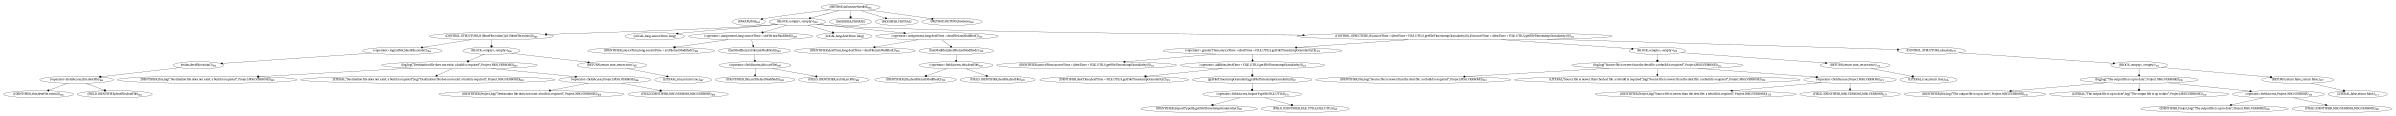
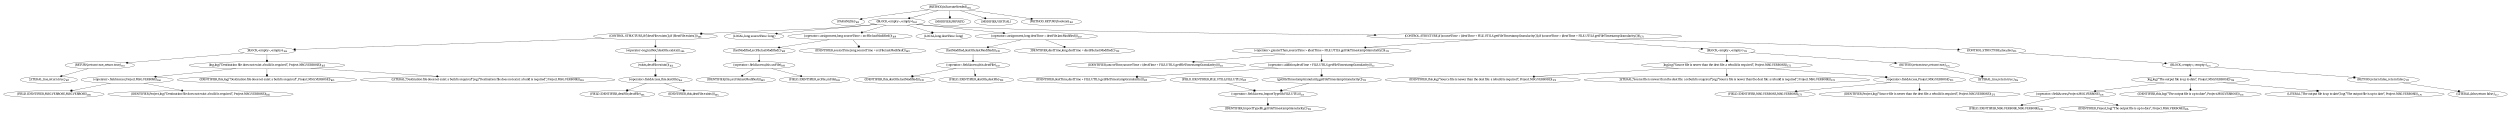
  digraph {
    fontname=Merriweather
    node [fontname=Merriweather]
    edge [arrowhead=box fontname=Merriweather]
    n1 [label=<(METHOD,isExecuteNeeded)<SUB>164</SUB>>]
    n2 [label=<(PARAM,this)<SUB>163</SUB>>]
    n3 [label=<(BLOCK,&lt;empty&gt;,&lt;empty&gt;)<SUB>163</SUB>>]
    n4 [label=<(MODIFIER,PRIVATE)>]
    n5 [label=<(MODIFIER,VIRTUAL)>]
    n6 [label=<(METHOD_RETURN,boolean)<SUB>163</SUB>>]
    n7 [label=<(CONTROL_STRUCTURE,if (!destFile.exists()),if (!destFile.exists()))<SUB>164</SUB>>]
    n8 [label=<(LOCAL,long sourceTime: long)>]
    n9 [label=<(&lt;operator&gt;.assignment,long sourceTime = srcFile.lastModified())<SUB>169</SUB>>]
    n10 [label=<(LOCAL,long destTime: long)>]
    n11 [label=<(&lt;operator&gt;.assignment,long destTime = destFile.lastModified())<SUB>170</SUB>>]
    n12 [label=<(CONTROL_STRUCTURE,if (sourceTime &gt; (destTime + FILE_UTILS.getFileTimestampGranularity())),if (sourceTime &gt; (destTime + FILE_UTILS.getFileTimestampGranularity())))<SUB>171</SUB>>]
-   n13 [label=<(&lt;operator&gt;.logicalNot,!destFile.exists())<SUB>164</SUB>>]
+   n13 [label=<(&lt;operator&gt;.logicalNot,!destFile.exists())<SUB>364</SUB>>]
    n14 [label=<(BLOCK,&lt;empty&gt;,&lt;empty&gt;)<SUB>164</SUB>>]
    n15 [label=<(IDENTIFIER,sourceTime,long sourceTime = srcFile.lastModified())<SUB>169</SUB>>]
    n16 [label=<(lastModified,srcFile.lastModified())<SUB>169</SUB>>]
    n17 [label=<(IDENTIFIER,destTime,long destTime = destFile.lastModified())<SUB>170</SUB>>]
    n18 [label=<(lastModified,destFile.lastModified())<SUB>170</SUB>>]
    n19 [label=<(&lt;operator&gt;.greaterThan,sourceTime &gt; (destTime + FILE_UTILS.getFileTimestampGranularity()))<SUB>171</SUB>>]
    n20 [label=<(BLOCK,&lt;empty&gt;,&lt;empty&gt;)<SUB>171</SUB>>]
    n21 [label=<(CONTROL_STRUCTURE,else,else)<SUB>175</SUB>>]
    n22 [label=<(exists,destFile.exists())<SUB>164</SUB>>]
    n23 [label=<(log,log(&quot;Destination file does not exist: a build is required&quot;, Project.MSG_VERBOSE))<SUB>165</SUB>>]
    n24 [label=<(RETURN,return true;,return true;)<SUB>167</SUB>>]
    n25 [label=<(&lt;operator&gt;.fieldAccess,this.destFile)<SUB>164</SUB>>]
    n26 [label=<(IDENTIFIER,this,destFile.exists())<SUB>164</SUB>>]
    n27 [label=<(FIELD_IDENTIFIER,destFile,destFile)<SUB>164</SUB>>]
    n28 [label=<(IDENTIFIER,this,log(&quot;Destination file does not exist: a build is required&quot;, Project.MSG_VERBOSE))<SUB>165</SUB>>]
    n29 [label=<(LITERAL,&quot;Destination file does not exist: a build is required&quot;,log(&quot;Destination file does not exist: a build is required&quot;, Project.MSG_VERBOSE))<SUB>165</SUB>>]
    n30 [label=<(&lt;operator&gt;.fieldAccess,Project.MSG_VERBOSE)<SUB>166</SUB>>]
    n31 [label=<(LITERAL,true,return true;)<SUB>167</SUB>>]
    n32 [label=<(IDENTIFIER,Project,log(&quot;Destination file does not exist: a build is required&quot;, Project.MSG_VERBOSE))<SUB>166</SUB>>]
    n33 [label=<(FIELD_IDENTIFIER,MSG_VERBOSE,MSG_VERBOSE)<SUB>166</SUB>>]
    n34 [label=<(&lt;operator&gt;.fieldAccess,this.srcFile)<SUB>169</SUB>>]
    n35 [label=<(IDENTIFIER,this,srcFile.lastModified())<SUB>169</SUB>>]
    n36 [label=<(FIELD_IDENTIFIER,srcFile,srcFile)<SUB>169</SUB>>]
    n37 [label=<(&lt;operator&gt;.fieldAccess,this.destFile)<SUB>170</SUB>>]
    n38 [label=<(IDENTIFIER,this,destFile.lastModified())<SUB>170</SUB>>]
    n39 [label=<(FIELD_IDENTIFIER,destFile,destFile)<SUB>170</SUB>>]
    n40 [label=<(IDENTIFIER,sourceTime,sourceTime &gt; (destTime + FILE_UTILS.getFileTimestampGranularity()))<SUB>171</SUB>>]
    n41 [label=<(&lt;operator&gt;.addition,destTime + FILE_UTILS.getFileTimestampGranularity())<SUB>171</SUB>>]
    n42 [label=<(log,log(&quot;Source file is newer than the dest file: a rebuild is required&quot;, Project.MSG_VERBOSE))<SUB>172</SUB>>]
    n43 [label=<(RETURN,return true;,return true;)<SUB>174</SUB>>]
    n44 [label=<(BLOCK,&lt;empty&gt;,&lt;empty&gt;)<SUB>175</SUB>>]
    n45 [label=<(IDENTIFIER,destTime,destTime + FILE_UTILS.getFileTimestampGranularity())<SUB>171</SUB>>]
    n46 [label=<(getFileTimestampGranularity,getFileTimestampGranularity())<SUB>171</SUB>>]
    n47 [label=<(&lt;operator&gt;.fieldAccess,ImportTypelib.FILE_UTILS)<SUB>171</SUB>>]
    n48 [label=<(IDENTIFIER,ImportTypelib,getFileTimestampGranularity())<SUB>171</SUB>>]
    n49 [label=<(FIELD_IDENTIFIER,FILE_UTILS,FILE_UTILS)<SUB>171</SUB>>]
    n50 [label=<(IDENTIFIER,this,log(&quot;Source file is newer than the dest file: a rebuild is required&quot;, Project.MSG_VERBOSE))<SUB>172</SUB>>]
    n51 [label=<(LITERAL,&quot;Source file is newer than the dest file: a rebuild is required&quot;,log(&quot;Source file is newer than the dest file: a rebuild is required&quot;, Project.MSG_VERBOSE))<SUB>172</SUB>>]
    n52 [label=<(&lt;operator&gt;.fieldAccess,Project.MSG_VERBOSE)<SUB>173</SUB>>]
    n53 [label=<(LITERAL,true,return true;)<SUB>174</SUB>>]
    n54 [label=<(IDENTIFIER,Project,log(&quot;Source file is newer than the dest file: a rebuild is required&quot;, Project.MSG_VERBOSE))<SUB>173</SUB>>]
    n55 [label=<(FIELD_IDENTIFIER,MSG_VERBOSE,MSG_VERBOSE)<SUB>173</SUB>>]
    n56 [label=<(log,log(&quot;The output file is up to date&quot;, Project.MSG_VERBOSE))<SUB>176</SUB>>]
    n57 [label=<(RETURN,return false;,return false;)<SUB>177</SUB>>]
    n58 [label=<(IDENTIFIER,this,log(&quot;The output file is up to date&quot;, Project.MSG_VERBOSE))<SUB>176</SUB>>]
    n59 [label=<(LITERAL,&quot;The output file is up to date&quot;,log(&quot;The output file is up to date&quot;, Project.MSG_VERBOSE))<SUB>176</SUB>>]
    n60 [label=<(&lt;operator&gt;.fieldAccess,Project.MSG_VERBOSE)<SUB>176</SUB>>]
    n61 [label=<(LITERAL,false,return false;)<SUB>177</SUB>>]
    n62 [label=<(IDENTIFIER,Project,log(&quot;The output file is up to date&quot;, Project.MSG_VERBOSE))<SUB>176</SUB>>]
    n63 [label=<(FIELD_IDENTIFIER,MSG_VERBOSE,MSG_VERBOSE)<SUB>176</SUB>>]
    n1 -> n2 [arrowhead=diamond]
    n1 -> n3 [arrowhead=dot]
    n1 -> n4
    n1 -> n5 [arrowhead=dot]
    n1 -> n6 [arrowhead=dot]
    n3 -> n7
    n3 -> n8 [arrowhead=diamond]
    n3 -> n9 [arrowhead=dot]
    n3 -> n10
    n3 -> n11 [arrowhead=diamond]
    n3 -> n12 [arrowhead=diamond]
    n7 -> n13 [arrowhead=dot]
    n7 -> n14
    n9 -> n15
    n9 -> n16 [arrowhead=diamond]
    n11 -> n17 [arrowhead=dot]
    n11 -> n18 [arrowhead=dot]
    n12 -> n19 [arrowhead=dot]
    n12 -> n20 [arrowhead=dot]
    n12 -> n21 [arrowhead=dot]
    n13 -> n22 [arrowhead=diamond]
    n14 -> n23
    n14 -> n24 [arrowhead=diamond]
    n16 -> n34 [arrowhead=dot]
    n18 -> n37 [arrowhead=dot]
    n19 -> n40 [arrowhead=diamond]
    n19 -> n41 [arrowhead=diamond]
    n20 -> n42
    n20 -> n43 [arrowhead=diamond]
    n21 -> n44 [arrowhead=dot]
    n22 -> n25
    n23 -> n28
    n23 -> n29 [arrowhead=diamond]
    n23 -> n30 [arrowhead=diamond]
    n24 -> n31 [arrowhead=diamond]
    n25 -> n26 [arrowhead=dot]
    n25 -> n27
    n30 -> n32 [arrowhead=dot]
    n30 -> n33
    n34 -> n35 [arrowhead=dot]
    n34 -> n36 [arrowhead=dot]
    n37 -> n38
    n37 -> n39 [arrowhead=diamond]
    n41 -> n45
    n41 -> n46
    n42 -> n50 [arrowhead=dot]
    n42 -> n51 [arrowhead=diamond]
    n42 -> n52
    n43 -> n53
    n44 -> n56 [arrowhead=dot]
    n44 -> n57
    n46 -> n47
    n47 -> n48
-   n47 -> n49
+   n49 -> n47
    n52 -> n54 [arrowhead=diamond]
    n52 -> n55 [arrowhead=diamond]
    n56 -> n58 [arrowhead=diamond]
    n56 -> n59
    n56 -> n60 [arrowhead=dot]
    n57 -> n61
    n60 -> n62 [arrowhead=diamond]
    n60 -> n63 [arrowhead=diamond]
  }
